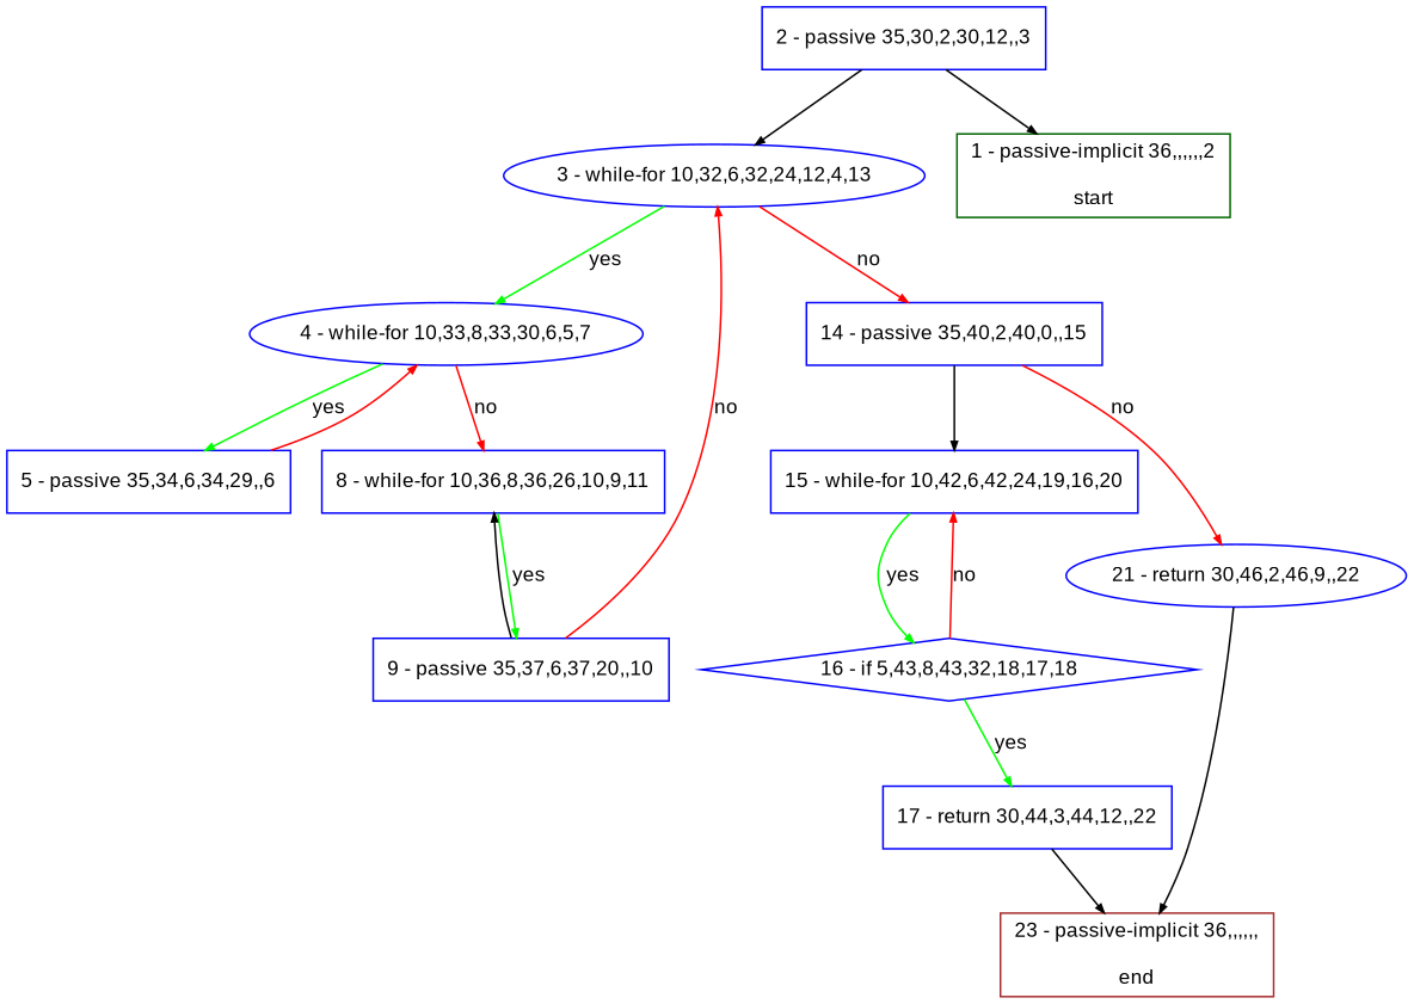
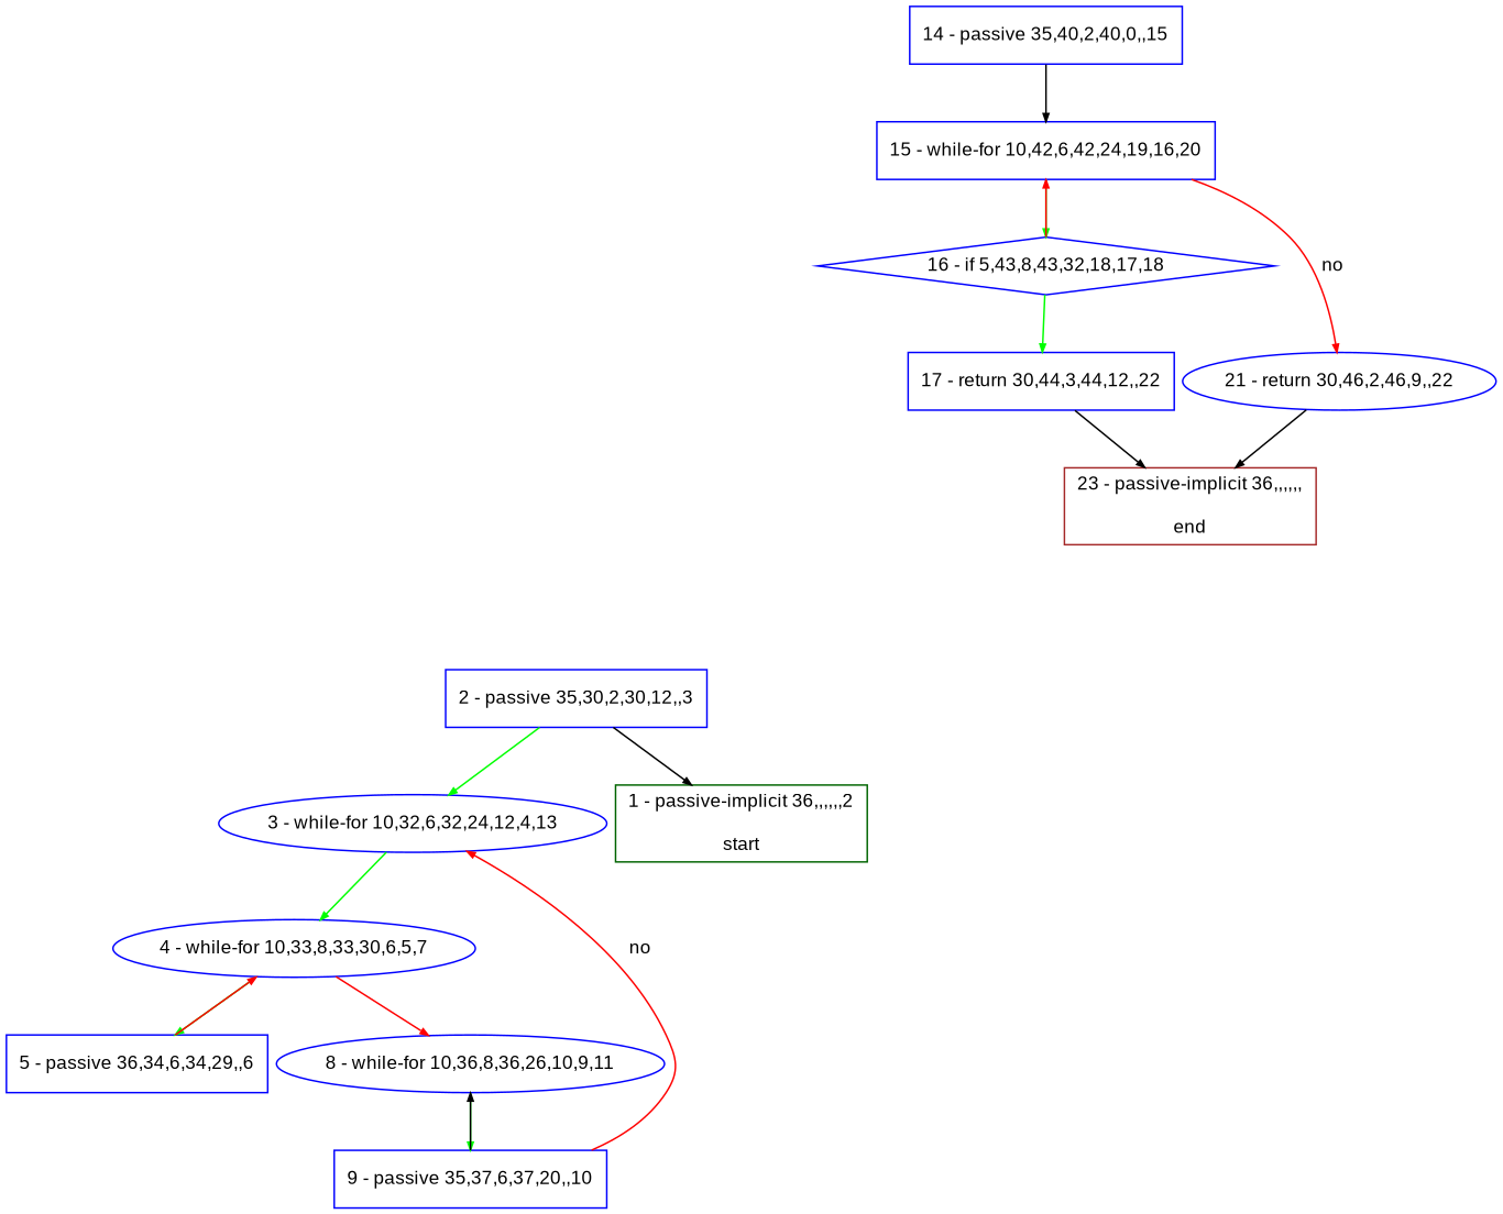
  digraph {
    bgcolor=white
    compound=true
    fillcolor="#FFFFCC"
    fontname=Arial
    fontsize=12
    pack=true
    packmode=clust
    style="rounded,filled"
    node [color="#0000ff" compound=true fillcolor="#ffffff" fixedsize=false fontname=Arial fontsize=12 node_initialized=no shape=box style=filled]
    edge [arrowhead=normal arrowsize=0.5 arrowtail=none color="#000000" compound=true dir=forward fontcolor=black fontname=Arial fontsize=12]
    n1 [label="2 - passive 35,30,2,30,12,,3"]
    n2 [label="3 - while-for 10,32,6,32,24,12,4,13" shape=oval]
    n3 [color="#006400" label="1 - passive-implicit 36,,,,,,2\n\nstart"]
    n4 [label="4 - while-for 10,33,8,33,30,6,5,7" shape=oval]
    n5 [label="14 - passive 35,40,2,40,0,,15"]
-   n6 [label="5 - passive 35,34,6,34,29,,6"]
-   n7 [label="8 - while-for 10,36,8,36,26,10,9,11"]
+   n6 [label="5 - passive 36,34,6,34,29,,6"]
+   n7 [label="8 - while-for 10,36,8,36,26,10,9,11" shape=oval]
    n8 [label="15 - while-for 10,42,6,42,24,19,16,20"]
    n9 [label="9 - passive 35,37,6,37,20,,10"]
    n10 [label="16 - if 5,43,8,43,32,18,17,18" shape=diamond]
    n11 [label="21 - return 30,46,2,46,9,,22" shape=ellipse]
    n12 [label="17 - return 30,44,3,44,12,,22"]
    n13 [color="#a52a2a" label="23 - passive-implicit 36,,,,,,\n\nend"]
-   n1 -> n2
+   n1 -> n2 [color="#00ff00"]
    n1 -> n3
    n2 -> n4 [color="#00ff00" label=yes]
-   n2 -> n5 [color="#ff0000" label=no]
    n4 -> n6 [color="#00ff00" label=yes]
    n4 -> n7 [color="#ff0000" label=no]
    n5 -> n8
    n6 -> n4 [color="#ff0000"]
    n7 -> n9 [color="#00ff00" label=yes]
    n8 -> n10 [color="#00ff00" label=yes]
-   n5 -> n11 [color="#ff0000" label=no]
+   n8 -> n11 [color="#ff0000" label=no]
    n9 -> n2 [color="#ff0000" label=no]
    n9 -> n7
    n10 -> n8 [color="#ff0000" label=no]
    n10 -> n12 [color="#00ff00" label=yes]
    n11 -> n13
    n12 -> n13
  }
